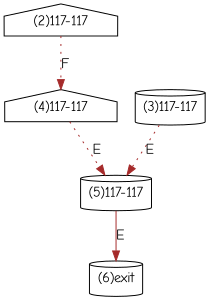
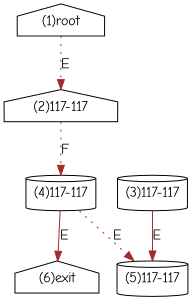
  digraph {
    fontname="Comic Neue"
    node [fontname="Comic Neue" shape=cylinder]
    edge [color=brown fontname="Comic Neue" style=dotted]
+   n1 [label="(1)root" shape=house]
    n2 [label="(2)117-117" shape=house]
-   n3 [label="(4)117-117" shape=house]
+   n3 [label="(4)117-117"]
    n4 [label="(3)117-117"]
    n5 [label="(5)117-117"]
-   n6 [label="(6)exit"]
+   n6 [label="(6)exit" shape=house]
+   n1 -> n2 [label=E]
    n2 -> n3 [label=F]
    n3 -> n5 [label=E]
-   n4 -> n5 [label=E]
-   n5 -> n6 [label=E style=solid]
+   n4 -> n5 [label=E style=solid]
+   n3 -> n6 [label=E style=solid]
  }
